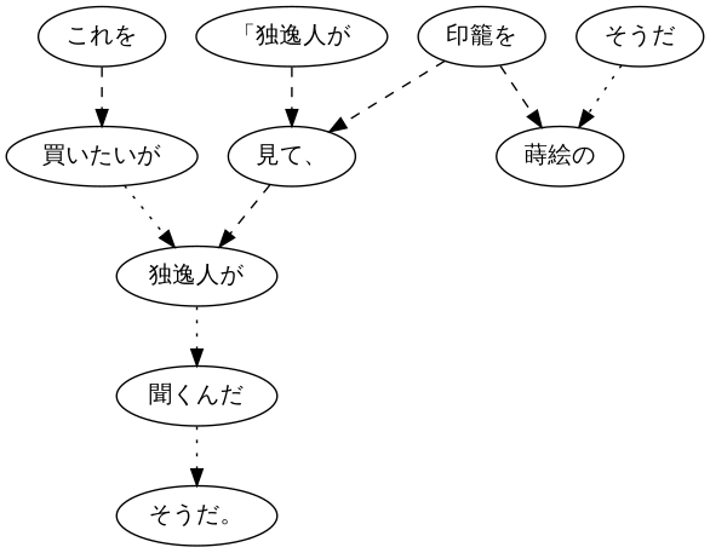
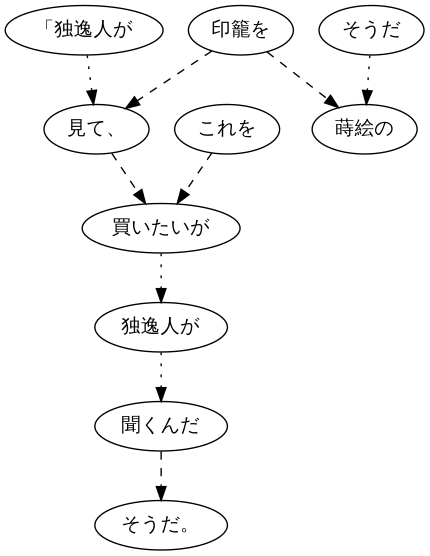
  digraph {
    fontname="PT Serif"
    node [fontname="PT Serif"]
    edge [fontname="PT Serif" style=dashed]
    n1 [label="「独逸人が"]
    n2 [label="見て、"]
    n3 [label="買いたいが"]
    n4 [label="そうだ"]
    n5 [label="蒔絵の"]
    n6 [label="印籠を"]
    n7 [label="独逸人が"]
    n8 [label="これを"]
    n9 [label="聞くんだ"]
    n10 [label="そうだ。"]
-   n1 -> n2
-   n2 -> n7
+   n1 -> n2 [style=dotted]
+   n2 -> n3
    n3 -> n7 [style=dotted]
    n4 -> n5 [style=dotted]
    n6 -> n2
    n6 -> n5
    n7 -> n9 [style=dotted]
    n8 -> n3
-   n9 -> n10 [style=dotted]
+   n9 -> n10
  }
